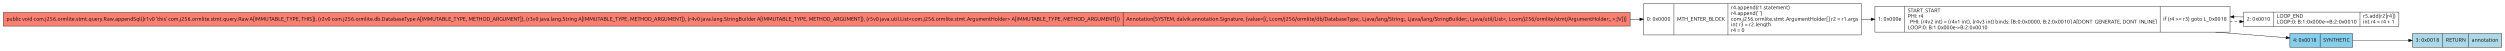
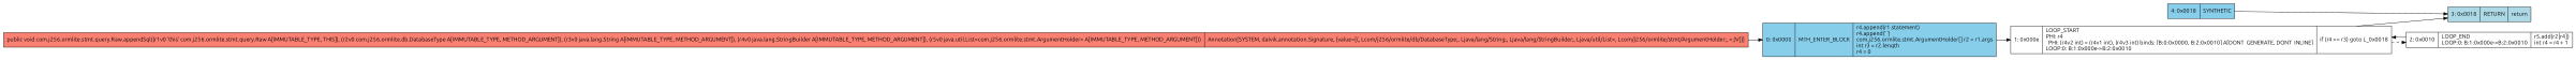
  digraph {
    fontname=Ubuntu
    rankdir=LR
    node [fillcolor=skyblue fontname=Ubuntu shape=record style=filled]
    edge [fontname=Ubuntu]
-   n1 [fillcolor=white label="{0\:\ 0x0000|MTH_ENTER_BLOCK\l|r4.append(r1.statement)\lr4.append(' ')\lcom.j256.ormlite.stmt.ArgumentHolder[] r2 = r1.args\lint r3 = r2.length\lr4 = 0\l}"]
-   n2 [fillcolor=white label="{1\:\ 0x000e|START_START\lPHI: r4 \l  PHI: (r4v2 int) = (r4v1 int), (r4v3 int) binds: [B:0:0x0000, B:2:0x0010] A[DONT_GENERATE, DONT_INLINE]\lLOOP:0: B:1:0x000e\-\>B:2:0x0010\l|if (r4 \>= r3) goto L_0x0018\l}"]
+   n1 [label="{0\:\ 0x0000|MTH_ENTER_BLOCK\l|r4.append(r1.statement)\lr4.append(' ')\lcom.j256.ormlite.stmt.ArgumentHolder[] r2 = r1.args\lint r3 = r2.length\lr4 = 0\l}"]
+   n2 [fillcolor=white label="{1\:\ 0x000e|LOOP_START\lPHI: r4 \l  PHI: (r4v2 int) = (r4v1 int), (r4v3 int) binds: [B:0:0x0000, B:2:0x0010] A[DONT_GENERATE, DONT_INLINE]\lLOOP:0: B:1:0x000e\-\>B:2:0x0010\l|if (r4 \>= r3) goto L_0x0018\l}"]
    n3 [fillcolor=white label="{2\:\ 0x0010|LOOP_END\lLOOP:0: B:1:0x000e\-\>B:2:0x0010\l|r5.add(r2[r4])\lint r4 = r4 + 1\l}"]
    n4 [label="{4\:\ 0x0018|SYNTHETIC\l}"]
-   n5 [fillcolor=lightblue label="{3\:\ 0x0018|RETURN\l|annotation\l}"]
+   n5 [fillcolor=lightblue label="{3\:\ 0x0018|RETURN\l|return\l}"]
    n6 [fillcolor=salmon label="{public void com.j256.ormlite.stmt.query.Raw.appendSql((r1v0 'this' com.j256.ormlite.stmt.query.Raw A[IMMUTABLE_TYPE, THIS]), (r2v0 com.j256.ormlite.db.DatabaseType A[IMMUTABLE_TYPE, METHOD_ARGUMENT]), (r3v0 java.lang.String A[IMMUTABLE_TYPE, METHOD_ARGUMENT]), (r4v0 java.lang.StringBuilder A[IMMUTABLE_TYPE, METHOD_ARGUMENT]), (r5v0 java.util.List\<com.j256.ormlite.stmt.ArgumentHolder\> A[IMMUTABLE_TYPE, METHOD_ARGUMENT]))  | Annotation[SYSTEM, dalvik.annotation.Signature, \{value=[(, Lcom\/j256\/ormlite\/db\/DatabaseType;, Ljava\/lang\/String;, Ljava\/lang\/StringBuilder;, Ljava\/util\/List\<, Lcom\/j256\/ormlite\/stmt\/ArgumentHolder;, \>;)V]\}]\l}"]
    n1 -> n2
    n2 -> n3 [style=dashed]
-   n2 -> n4
+   n2 -> n5
    n3 -> n2
    n4 -> n5
    n6 -> n1
  }
